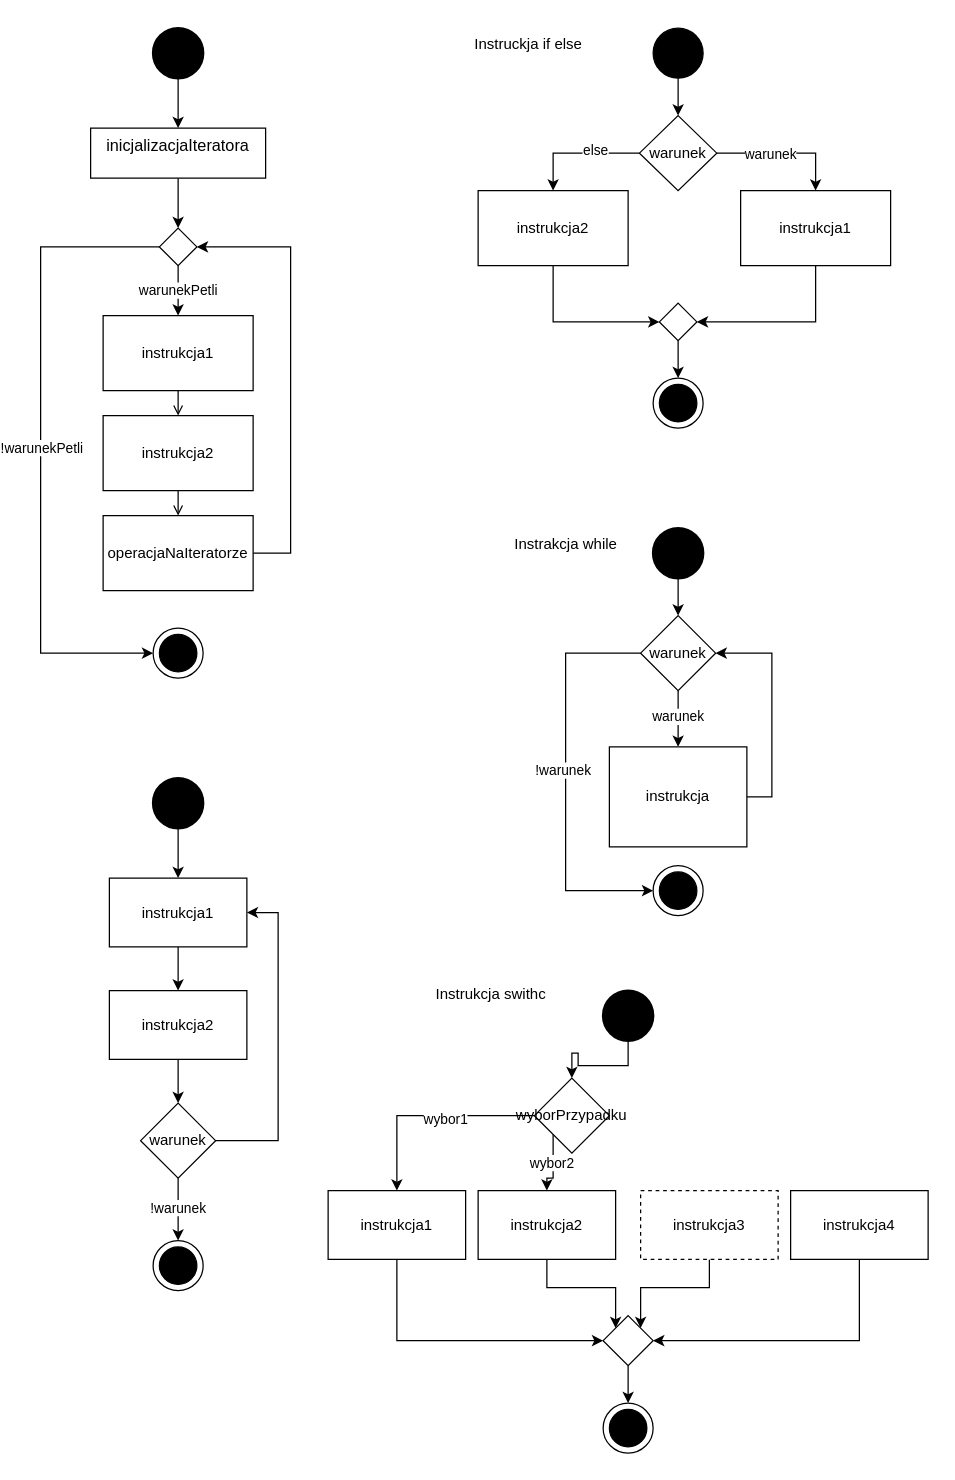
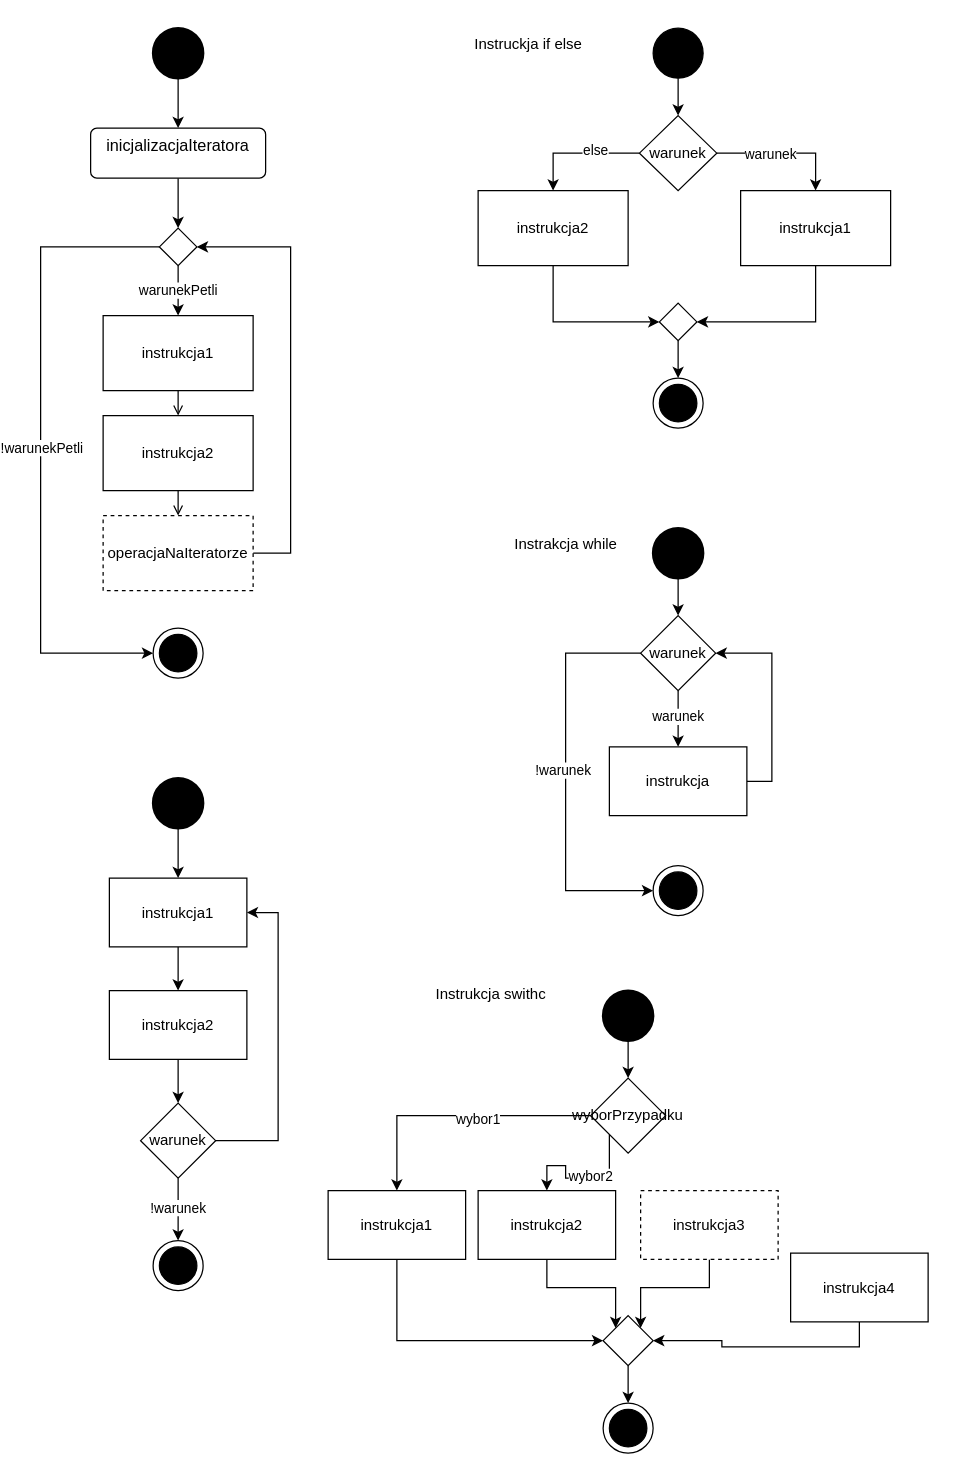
  <mxCell id="0" />
  <mxCell id="1" parent="0" />
  <mxCell id="2" style="edgeStyle=orthogonalEdgeStyle;rounded=0;orthogonalLoop=1;jettySize=auto;html=1;exitX=0.5;exitY=1;exitDx=0;exitDy=0;entryX=0.5;entryY=0;entryDx=0;entryDy=0;" parent="1" source="3" target="5" edge="1"><mxGeometry relative="1" as="geometry" /></mxCell>
  <mxCell id="3" value="" style="shape=ellipse;html=1;fillColor=strokeColor;strokeWidth=2;verticalLabelPosition=bottom;verticalAlignment=top;strokeColor=#000000;fontSize=18;fontColor=#ffffff;" parent="1" vertex="1"><mxGeometry x="110" y="22" width="40" height="40" as="geometry" /></mxCell>
  <mxCell id="4" style="edgeStyle=orthogonalEdgeStyle;rounded=0;orthogonalLoop=1;jettySize=auto;html=1;exitX=0.5;exitY=1;exitDx=0;exitDy=0;entryX=0.5;entryY=0;entryDx=0;entryDy=0;" parent="1" source="5" target="8" edge="1"><mxGeometry relative="1" as="geometry" /></mxCell>
- <mxCell id="5" value="&lt;div style=&quot;text-align: start; background-color: transparent; font-family: sans-serif;&quot;&gt;&lt;font style=&quot;font-size: 13px;&quot;&gt;inicjalizacjaIteratora&lt;/font&gt;&lt;/div&gt;" style="html=1;align=center;verticalAlign=top;rounded=0;absoluteArcSize=1;arcSize=10;dashed=0;whiteSpace=wrap;" parent="1" vertex="1"><mxGeometry x="60" y="102" width="140" height="40" as="geometry" /></mxCell>
+ <mxCell id="5" value="&lt;div style=&quot;text-align: start; background-color: transparent; font-family: sans-serif;&quot;&gt;&lt;font style=&quot;font-size: 13px;&quot;&gt;inicjalizacjaIteratora&lt;/font&gt;&lt;/div&gt;" style="html=1;align=center;verticalAlign=top;absoluteArcSize=1;arcSize=10;dashed=0;whiteSpace=wrap;rounded=1;" parent="1" vertex="1"><mxGeometry x="60" y="102" width="140" height="40" as="geometry" /></mxCell>
  <mxCell id="6" style="edgeStyle=orthogonalEdgeStyle;rounded=0;orthogonalLoop=1;jettySize=auto;html=1;exitX=0.5;exitY=1;exitDx=0;exitDy=0;entryX=0.5;entryY=0;entryDx=0;entryDy=0;" parent="1" source="8" target="9" edge="1"><mxGeometry relative="1" as="geometry" /></mxCell>
  <mxCell id="7" value="warunekPetli" style="edgeLabel;html=1;align=center;verticalAlign=middle;resizable=0;points=[];" parent="6" vertex="1" connectable="0"><mxGeometry x="-0.032" y="-1" relative="1" as="geometry"><mxPoint as="offset" /></mxGeometry></mxCell>
  <mxCell id="8" value="" style="rhombus;" parent="1" vertex="1"><mxGeometry x="115" y="182" width="30" height="30" as="geometry" /></mxCell>
  <mxCell id="9" value="instrukcja1" style="rounded=0;whiteSpace=wrap;html=1;" parent="1" vertex="1"><mxGeometry x="70" y="252" width="120" height="60" as="geometry" /></mxCell>
  <mxCell id="10" value="instrukcja2" style="rounded=0;whiteSpace=wrap;html=1;" parent="1" vertex="1"><mxGeometry x="70" y="332" width="120" height="60" as="geometry" /></mxCell>
  <mxCell id="11" value="" style="html=1;verticalAlign=top;labelBackgroundColor=none;endArrow=open;endFill=0;rounded=0;exitX=0.5;exitY=1;exitDx=0;exitDy=0;entryX=0.5;entryY=0;entryDx=0;entryDy=0;" parent="1" source="9" target="10" edge="1"><mxGeometry width="160" relative="1" as="geometry"><mxPoint x="240" y="232" as="sourcePoint" /><mxPoint x="400" y="232" as="targetPoint" /></mxGeometry></mxCell>
  <mxCell id="12" style="edgeStyle=orthogonalEdgeStyle;rounded=0;orthogonalLoop=1;jettySize=auto;html=1;exitX=1;exitY=0.5;exitDx=0;exitDy=0;entryX=1;entryY=0.5;entryDx=0;entryDy=0;" parent="1" source="13" target="8" edge="1"><mxGeometry relative="1" as="geometry"><Array as="points"><mxPoint x="220" y="442" /><mxPoint x="220" y="197" /></Array></mxGeometry></mxCell>
- <mxCell id="13" value="operacjaNaIteratorze" style="rounded=0;whiteSpace=wrap;html=1;" parent="1" vertex="1"><mxGeometry x="70" y="412" width="120" height="60" as="geometry" /></mxCell>
+ <mxCell id="13" value="operacjaNaIteratorze" style="rounded=0;whiteSpace=wrap;html=1;dashed=1;" parent="1" vertex="1"><mxGeometry x="70" y="412" width="120" height="60" as="geometry" /></mxCell>
  <mxCell id="14" value="" style="html=1;verticalAlign=top;labelBackgroundColor=none;endArrow=open;endFill=0;rounded=0;exitX=0.5;exitY=1;exitDx=0;exitDy=0;entryX=0.5;entryY=0;entryDx=0;entryDy=0;" parent="1" source="10" target="13" edge="1"><mxGeometry width="160" relative="1" as="geometry"><mxPoint x="240" y="332" as="sourcePoint" /><mxPoint x="400" y="332" as="targetPoint" /></mxGeometry></mxCell>
  <mxCell id="15" value="" style="shape=mxgraph.sysml.actFinal;html=1;verticalLabelPosition=bottom;labelBackgroundColor=#ffffff;verticalAlign=top;" parent="1" vertex="1"><mxGeometry x="110" y="502" width="40" height="40" as="geometry" /></mxCell>
  <mxCell id="16" style="edgeStyle=orthogonalEdgeStyle;rounded=0;orthogonalLoop=1;jettySize=auto;html=1;exitX=0;exitY=0.5;exitDx=0;exitDy=0;entryX=0;entryY=0.5;entryDx=0;entryDy=0;entryPerimeter=0;" parent="1" source="8" target="15" edge="1"><mxGeometry relative="1" as="geometry"><Array as="points"><mxPoint x="20" y="197" /><mxPoint x="20" y="522" /></Array></mxGeometry></mxCell>
  <mxCell id="17" value="!warunekPetli" style="edgeLabel;html=1;align=center;verticalAlign=middle;resizable=0;points=[];" parent="16" vertex="1" connectable="0"><mxGeometry x="0.001" relative="1" as="geometry"><mxPoint as="offset" /></mxGeometry></mxCell>
  <mxCell id="18" style="edgeStyle=orthogonalEdgeStyle;rounded=0;orthogonalLoop=1;jettySize=auto;html=1;exitX=0.5;exitY=1;exitDx=0;exitDy=0;entryX=0.5;entryY=0;entryDx=0;entryDy=0;" parent="1" source="19" target="24" edge="1"><mxGeometry relative="1" as="geometry" /></mxCell>
  <mxCell id="19" value="" style="shape=ellipse;html=1;fillColor=strokeColor;fontSize=18;fontColor=#ffffff;" parent="1" vertex="1"><mxGeometry x="510" y="22" width="40" height="40" as="geometry" /></mxCell>
  <mxCell id="20" style="edgeStyle=orthogonalEdgeStyle;rounded=0;orthogonalLoop=1;jettySize=auto;html=1;exitX=1;exitY=0.5;exitDx=0;exitDy=0;entryX=0.5;entryY=0;entryDx=0;entryDy=0;" parent="1" source="24" target="26" edge="1"><mxGeometry relative="1" as="geometry" /></mxCell>
  <mxCell id="21" value="warunek" style="edgeLabel;html=1;align=center;verticalAlign=middle;resizable=0;points=[];" parent="20" vertex="1" connectable="0"><mxGeometry x="-0.215" relative="1" as="geometry"><mxPoint as="offset" /></mxGeometry></mxCell>
  <mxCell id="22" style="edgeStyle=orthogonalEdgeStyle;rounded=0;orthogonalLoop=1;jettySize=auto;html=1;exitX=0;exitY=0.5;exitDx=0;exitDy=0;entryX=0.5;entryY=0;entryDx=0;entryDy=0;" parent="1" source="24" target="28" edge="1"><mxGeometry relative="1" as="geometry" /></mxCell>
  <mxCell id="23" value="else" style="edgeLabel;html=1;align=center;verticalAlign=middle;resizable=0;points=[];" parent="22" vertex="1" connectable="0"><mxGeometry x="-0.276" y="-3" relative="1" as="geometry"><mxPoint as="offset" /></mxGeometry></mxCell>
  <mxCell id="24" value="warunek" style="rhombus;whiteSpace=wrap;html=1;" parent="1" vertex="1"><mxGeometry x="499.06" y="92" width="61.87" height="60" as="geometry" /></mxCell>
  <mxCell id="25" style="edgeStyle=orthogonalEdgeStyle;rounded=0;orthogonalLoop=1;jettySize=auto;html=1;exitX=0.5;exitY=1;exitDx=0;exitDy=0;entryX=1;entryY=0.5;entryDx=0;entryDy=0;" parent="1" source="26" target="29" edge="1"><mxGeometry relative="1" as="geometry" /></mxCell>
  <mxCell id="26" value="instrukcja1" style="rounded=0;whiteSpace=wrap;html=1;" parent="1" vertex="1"><mxGeometry x="580" y="152" width="120" height="60" as="geometry" /></mxCell>
  <mxCell id="27" style="edgeStyle=orthogonalEdgeStyle;rounded=0;orthogonalLoop=1;jettySize=auto;html=1;exitX=0.5;exitY=1;exitDx=0;exitDy=0;entryX=0;entryY=0.5;entryDx=0;entryDy=0;" parent="1" source="28" target="29" edge="1"><mxGeometry relative="1" as="geometry" /></mxCell>
  <mxCell id="28" value="instrukcja2" style="rounded=0;whiteSpace=wrap;html=1;" parent="1" vertex="1"><mxGeometry x="370" y="152" width="120" height="60" as="geometry" /></mxCell>
  <mxCell id="29" value="" style="rhombus;" parent="1" vertex="1"><mxGeometry x="515" y="242" width="30" height="30" as="geometry" /></mxCell>
  <mxCell id="30" value="" style="shape=mxgraph.sysml.actFinal;html=1;verticalLabelPosition=bottom;labelBackgroundColor=#ffffff;verticalAlign=top;" parent="1" vertex="1"><mxGeometry x="510" y="302" width="40" height="40" as="geometry" /></mxCell>
  <mxCell id="31" style="edgeStyle=orthogonalEdgeStyle;rounded=0;orthogonalLoop=1;jettySize=auto;html=1;exitX=0.5;exitY=1;exitDx=0;exitDy=0;entryX=0.5;entryY=0;entryDx=0;entryDy=0;entryPerimeter=0;" parent="1" source="29" target="30" edge="1"><mxGeometry relative="1" as="geometry" /></mxCell>
  <mxCell id="32" value="Instruckja if else" style="text;html=1;align=center;verticalAlign=middle;resizable=0;points=[];autosize=1;strokeColor=none;fillColor=none;" parent="1" vertex="1"><mxGeometry x="355" y="20" width="110" height="30" as="geometry" /></mxCell>
  <mxCell id="33" value="" style="shape=mxgraph.sysml.actFinal;html=1;verticalLabelPosition=bottom;labelBackgroundColor=#ffffff;verticalAlign=top;" parent="1" vertex="1"><mxGeometry x="510" y="692" width="40" height="40" as="geometry" /></mxCell>
  <mxCell id="34" style="edgeStyle=orthogonalEdgeStyle;rounded=0;orthogonalLoop=1;jettySize=auto;html=1;exitX=0.5;exitY=1;exitDx=0;exitDy=0;entryX=0.5;entryY=0;entryDx=0;entryDy=0;" parent="1" source="35" target="38" edge="1"><mxGeometry relative="1" as="geometry" /></mxCell>
  <mxCell id="35" value="" style="shape=ellipse;html=1;fillColor=strokeColor;strokeWidth=2;verticalLabelPosition=bottom;verticalAlignment=top;perimeter=ellipsePerimeter;" parent="1" vertex="1"><mxGeometry x="510" y="422" width="40" height="40" as="geometry" /></mxCell>
  <mxCell id="36" style="edgeStyle=orthogonalEdgeStyle;rounded=0;orthogonalLoop=1;jettySize=auto;html=1;exitX=0.5;exitY=1;exitDx=0;exitDy=0;entryX=0.5;entryY=0;entryDx=0;entryDy=0;" parent="1" source="38" target="40" edge="1"><mxGeometry relative="1" as="geometry" /></mxCell>
  <mxCell id="37" value="warunek" style="edgeLabel;html=1;align=center;verticalAlign=middle;resizable=0;points=[];" parent="36" vertex="1" connectable="0"><mxGeometry x="-0.12" y="-1" relative="1" as="geometry"><mxPoint as="offset" /></mxGeometry></mxCell>
  <mxCell id="38" value="warunek" style="rhombus;whiteSpace=wrap;html=1;" parent="1" vertex="1"><mxGeometry x="500" y="492" width="60" height="60" as="geometry" /></mxCell>
  <mxCell id="39" style="edgeStyle=orthogonalEdgeStyle;rounded=0;orthogonalLoop=1;jettySize=auto;html=1;exitX=1;exitY=0.5;exitDx=0;exitDy=0;entryX=1;entryY=0.5;entryDx=0;entryDy=0;" parent="1" source="40" target="38" edge="1"><mxGeometry relative="1" as="geometry" /></mxCell>
- <mxCell id="40" value="instrukcja" style="rounded=0;whiteSpace=wrap;html=1;" parent="1" vertex="1"><mxGeometry x="475" y="597" width="110" height="80" as="geometry" /></mxCell>
+ <mxCell id="40" value="instrukcja" style="rounded=0;whiteSpace=wrap;html=1;" parent="1" vertex="1"><mxGeometry x="475" y="597" width="110" height="55" as="geometry" /></mxCell>
  <mxCell id="41" style="edgeStyle=orthogonalEdgeStyle;rounded=0;orthogonalLoop=1;jettySize=auto;html=1;exitX=0;exitY=0.5;exitDx=0;exitDy=0;entryX=0;entryY=0.5;entryDx=0;entryDy=0;entryPerimeter=0;" parent="1" source="38" target="33" edge="1"><mxGeometry relative="1" as="geometry"><Array as="points"><mxPoint x="440" y="522" /><mxPoint x="440" y="712" /></Array></mxGeometry></mxCell>
  <mxCell id="42" value="!warunek" style="edgeLabel;html=1;align=center;verticalAlign=middle;resizable=0;points=[];" parent="41" vertex="1" connectable="0"><mxGeometry x="-0.045" y="-3" relative="1" as="geometry"><mxPoint as="offset" /></mxGeometry></mxCell>
  <mxCell id="43" value="Instrakcja while" style="text;html=1;align=center;verticalAlign=middle;resizable=0;points=[];autosize=1;strokeColor=none;fillColor=none;" parent="1" vertex="1"><mxGeometry x="385" y="420" width="110" height="30" as="geometry" /></mxCell>
  <mxCell id="44" style="edgeStyle=orthogonalEdgeStyle;rounded=0;orthogonalLoop=1;jettySize=auto;html=1;exitX=0.5;exitY=1;exitDx=0;exitDy=0;entryX=0.5;entryY=0;entryDx=0;entryDy=0;" parent="1" source="45" target="48" edge="1"><mxGeometry relative="1" as="geometry" /></mxCell>
  <mxCell id="45" value="" style="shape=ellipse;html=1;fillColor=strokeColor;strokeWidth=2;verticalLabelPosition=bottom;verticalAlignment=top;perimeter=ellipsePerimeter;" parent="1" vertex="1"><mxGeometry x="110" y="622" width="40" height="40" as="geometry" /></mxCell>
  <mxCell id="46" value="" style="shape=mxgraph.sysml.actFinal;html=1;verticalLabelPosition=bottom;labelBackgroundColor=#ffffff;verticalAlign=top;" parent="1" vertex="1"><mxGeometry x="110" y="992" width="40" height="40" as="geometry" /></mxCell>
  <mxCell id="47" style="edgeStyle=orthogonalEdgeStyle;rounded=0;orthogonalLoop=1;jettySize=auto;html=1;exitX=0.5;exitY=1;exitDx=0;exitDy=0;entryX=0.5;entryY=0;entryDx=0;entryDy=0;" parent="1" source="48" target="50" edge="1"><mxGeometry relative="1" as="geometry" /></mxCell>
  <mxCell id="48" value="instrukcja1" style="rounded=0;whiteSpace=wrap;html=1;" parent="1" vertex="1"><mxGeometry x="75" y="702" width="110" height="55" as="geometry" /></mxCell>
  <mxCell id="49" style="edgeStyle=orthogonalEdgeStyle;rounded=0;orthogonalLoop=1;jettySize=auto;html=1;exitX=0.5;exitY=1;exitDx=0;exitDy=0;entryX=0.5;entryY=0;entryDx=0;entryDy=0;" parent="1" source="50" target="52" edge="1"><mxGeometry relative="1" as="geometry" /></mxCell>
  <mxCell id="50" value="instrukcja2" style="rounded=0;whiteSpace=wrap;html=1;" parent="1" vertex="1"><mxGeometry x="75" y="792" width="110" height="55" as="geometry" /></mxCell>
  <mxCell id="51" style="edgeStyle=orthogonalEdgeStyle;rounded=0;orthogonalLoop=1;jettySize=auto;html=1;exitX=1;exitY=0.5;exitDx=0;exitDy=0;entryX=1;entryY=0.5;entryDx=0;entryDy=0;" parent="1" source="52" target="48" edge="1"><mxGeometry relative="1" as="geometry"><Array as="points"><mxPoint x="210" y="912" /><mxPoint x="210" y="730" /></Array></mxGeometry></mxCell>
  <mxCell id="52" value="warunek" style="rhombus;whiteSpace=wrap;html=1;" parent="1" vertex="1"><mxGeometry x="100" y="882" width="60" height="60" as="geometry" /></mxCell>
  <mxCell id="53" style="edgeStyle=orthogonalEdgeStyle;rounded=0;orthogonalLoop=1;jettySize=auto;html=1;exitX=0.5;exitY=1;exitDx=0;exitDy=0;entryX=0.5;entryY=0;entryDx=0;entryDy=0;entryPerimeter=0;" parent="1" source="52" target="46" edge="1"><mxGeometry relative="1" as="geometry" /></mxCell>
  <mxCell id="54" value="!warunek" style="edgeLabel;html=1;align=center;verticalAlign=middle;resizable=0;points=[];" parent="53" vertex="1" connectable="0"><mxGeometry x="-0.088" y="-1" relative="1" as="geometry"><mxPoint as="offset" /></mxGeometry></mxCell>
  <mxCell id="55" style="edgeStyle=orthogonalEdgeStyle;rounded=0;orthogonalLoop=1;jettySize=auto;html=1;exitX=0.5;exitY=1;exitDx=0;exitDy=0;entryX=0.5;entryY=0;entryDx=0;entryDy=0;" parent="1" source="56" target="61" edge="1"><mxGeometry relative="1" as="geometry" /></mxCell>
  <mxCell id="56" value="" style="shape=ellipse;html=1;fillColor=strokeColor;strokeWidth=2;verticalLabelPosition=bottom;verticalAlignment=top;perimeter=ellipsePerimeter;" parent="1" vertex="1"><mxGeometry x="470" y="792" width="40" height="40" as="geometry" /></mxCell>
  <mxCell id="57" style="edgeStyle=orthogonalEdgeStyle;rounded=0;orthogonalLoop=1;jettySize=auto;html=1;exitX=0;exitY=0.5;exitDx=0;exitDy=0;entryX=0.5;entryY=0;entryDx=0;entryDy=0;" parent="1" source="61" target="63" edge="1"><mxGeometry relative="1" as="geometry" /></mxCell>
  <mxCell id="58" value="wybor1" style="edgeLabel;html=1;align=center;verticalAlign=middle;resizable=0;points=[];" parent="57" vertex="1" connectable="0"><mxGeometry x="-0.152" y="2" relative="1" as="geometry"><mxPoint as="offset" /></mxGeometry></mxCell>
  <mxCell id="59" style="edgeStyle=orthogonalEdgeStyle;rounded=0;orthogonalLoop=1;jettySize=auto;html=1;exitX=0;exitY=1;exitDx=0;exitDy=0;entryX=0.5;entryY=0;entryDx=0;entryDy=0;" parent="1" source="61" target="65" edge="1"><mxGeometry relative="1" as="geometry" /></mxCell>
  <mxCell id="60" value="wybor2" style="edgeLabel;html=1;align=center;verticalAlign=middle;resizable=0;points=[];" parent="59" vertex="1" connectable="0"><mxGeometry x="-0.11" y="-2" relative="1" as="geometry"><mxPoint as="offset" /></mxGeometry></mxCell>
- <mxCell id="61" value="wyborPrzypadku" style="rhombus;whiteSpace=wrap;html=1;" parent="1" vertex="1"><mxGeometry x="415" y="862" width="60" height="60" as="geometry" /></mxCell>
+ <mxCell id="61" value="wyborPrzypadku" style="rhombus;whiteSpace=wrap;html=1;" parent="1" vertex="1"><mxGeometry x="460" y="862" width="60" height="60" as="geometry" /></mxCell>
  <mxCell id="62" style="edgeStyle=orthogonalEdgeStyle;rounded=0;orthogonalLoop=1;jettySize=auto;html=1;exitX=0.5;exitY=1;exitDx=0;exitDy=0;entryX=0;entryY=0.5;entryDx=0;entryDy=0;" parent="1" source="63" target="70" edge="1"><mxGeometry relative="1" as="geometry" /></mxCell>
  <mxCell id="63" value="instrukcja1" style="rounded=0;whiteSpace=wrap;html=1;" parent="1" vertex="1"><mxGeometry x="250" y="952" width="110" height="55" as="geometry" /></mxCell>
  <mxCell id="64" style="edgeStyle=orthogonalEdgeStyle;rounded=0;orthogonalLoop=1;jettySize=auto;html=1;exitX=0.5;exitY=1;exitDx=0;exitDy=0;entryX=0;entryY=0;entryDx=0;entryDy=0;" parent="1" source="65" target="70" edge="1"><mxGeometry relative="1" as="geometry" /></mxCell>
  <mxCell id="65" value="instrukcja2" style="rounded=0;whiteSpace=wrap;html=1;" parent="1" vertex="1"><mxGeometry x="370" y="952" width="110" height="55" as="geometry" /></mxCell>
  <mxCell id="66" style="edgeStyle=orthogonalEdgeStyle;rounded=0;orthogonalLoop=1;jettySize=auto;html=1;exitX=0.5;exitY=1;exitDx=0;exitDy=0;entryX=1;entryY=0;entryDx=0;entryDy=0;" parent="1" source="67" target="70" edge="1"><mxGeometry relative="1" as="geometry" /></mxCell>
  <mxCell id="67" value="instrukcja3" style="rounded=0;whiteSpace=wrap;html=1;dashed=1;" parent="1" vertex="1"><mxGeometry x="500" y="952" width="110" height="55" as="geometry" /></mxCell>
  <mxCell id="68" style="edgeStyle=orthogonalEdgeStyle;rounded=0;orthogonalLoop=1;jettySize=auto;html=1;exitX=0.5;exitY=1;exitDx=0;exitDy=0;entryX=1;entryY=0.5;entryDx=0;entryDy=0;" parent="1" source="69" target="70" edge="1"><mxGeometry relative="1" as="geometry" /></mxCell>
- <mxCell id="69" value="instrukcja4" style="rounded=0;whiteSpace=wrap;html=1;" parent="1" vertex="1"><mxGeometry x="620" y="952" width="110" height="55" as="geometry" /></mxCell>
+ <mxCell id="69" value="instrukcja4" style="rounded=0;whiteSpace=wrap;html=1;" parent="1" vertex="1"><mxGeometry x="620" y="1002" width="110" height="55" as="geometry" /></mxCell>
  <mxCell id="70" value="" style="rhombus;" parent="1" vertex="1"><mxGeometry x="470" y="1052" width="40" height="40" as="geometry" /></mxCell>
  <mxCell id="71" value="Instrukcja swithc" style="text;html=1;align=center;verticalAlign=middle;resizable=0;points=[];autosize=1;strokeColor=none;fillColor=none;" parent="1" vertex="1"><mxGeometry x="325" y="780" width="110" height="30" as="geometry" /></mxCell>
  <mxCell id="72" value="" style="shape=mxgraph.sysml.actFinal;html=1;verticalLabelPosition=bottom;labelBackgroundColor=#ffffff;verticalAlign=top;" parent="1" vertex="1"><mxGeometry x="470" y="1122" width="40" height="40" as="geometry" /></mxCell>
  <mxCell id="73" style="edgeStyle=orthogonalEdgeStyle;rounded=0;orthogonalLoop=1;jettySize=auto;html=1;exitX=0.5;exitY=1;exitDx=0;exitDy=0;entryX=0.5;entryY=0;entryDx=0;entryDy=0;entryPerimeter=0;" parent="1" source="70" target="72" edge="1"><mxGeometry relative="1" as="geometry" /></mxCell>
